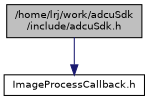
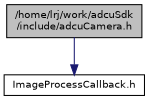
  digraph {
    fontname="DejaVu Sans"
    node [color=black fontname="DejaVu Sans" fontsize=10 shape=record style=filled]
-   n1 [fillcolor=grey75 fontcolor=black height=0.2 label="/home/lrj/work/adcuSdk\l/include/adcuSdk.h" width=0.4]
+   n1 [fillcolor=grey75 fontcolor=black height=0.2 label="/home/lrj/work/adcuSdk\l/include/adcuCamera.h" width=0.4]
    n2 [fillcolor=white height=0.2 label="ImageProcessCallback.h" width=0.4]
    n1 -> n2 [color=midnightblue fontname="DejaVu Sans" fontsize=10 labelfontname=Helvetica labelfontsize=10 style=solid]
  }
